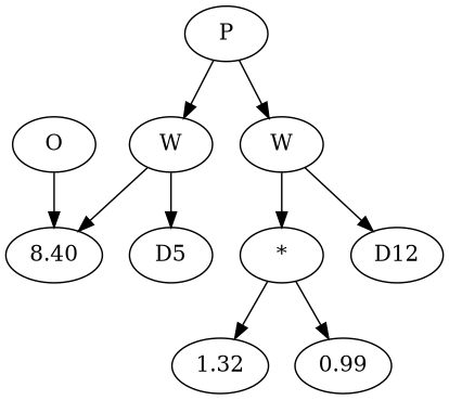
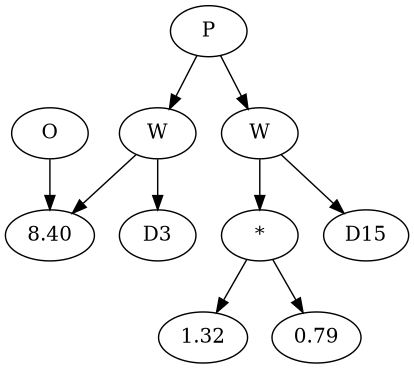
  digraph {
    n1 [label=O]
    n2 [label=8.40]
    n3 [label=P]
    n4 [label=W]
    n5 [label=W]
    n6 [label="*"]
-   n7 [label=D12]
-   n8 [label=D5]
+   n7 [label=D15]
+   n8 [label=D3]
    n9 [label=1.32]
-   n10 [label=0.99]
+   n10 [label=0.79]
    n1 -> n2
    n3 -> n4
    n3 -> n5
    n4 -> n6
    n4 -> n7
    n5 -> n2
    n5 -> n8
    n6 -> n9
    n6 -> n10
  }
